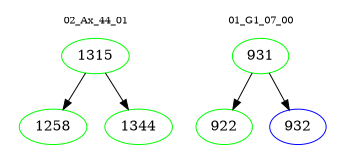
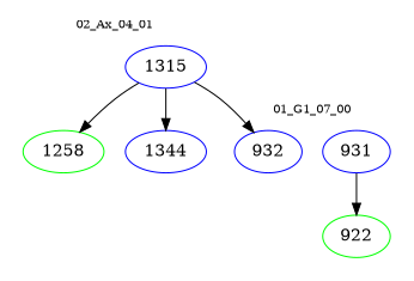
  digraph {
    node [color=blue]
    edge [color=black]
-   n1 [color=green label=1315]
+   n1 [label=1315]
    n2 [color=green label=1258]
-   n3 [color=green label=1344]
-   n4 [color=green label=931]
+   n3 [label=1344]
+   n4 [label=931]
    n5 [color=green label=922]
    n6 [label=932]
    subgraph cluster_1 {
      color=white
      fontsize=10
-     label="02_Ax_44_01"
+     label="02_Ax_04_01"
      n1
      n2
      n3
    }
    subgraph cluster_2 {
      color=white
      fontsize=10
      label="01_G1_07_00"
      n4
      n5
      n6
    }
    n1 -> n2
    n1 -> n3
    n4 -> n5
-   n4 -> n6
+   n1 -> n6
  }
